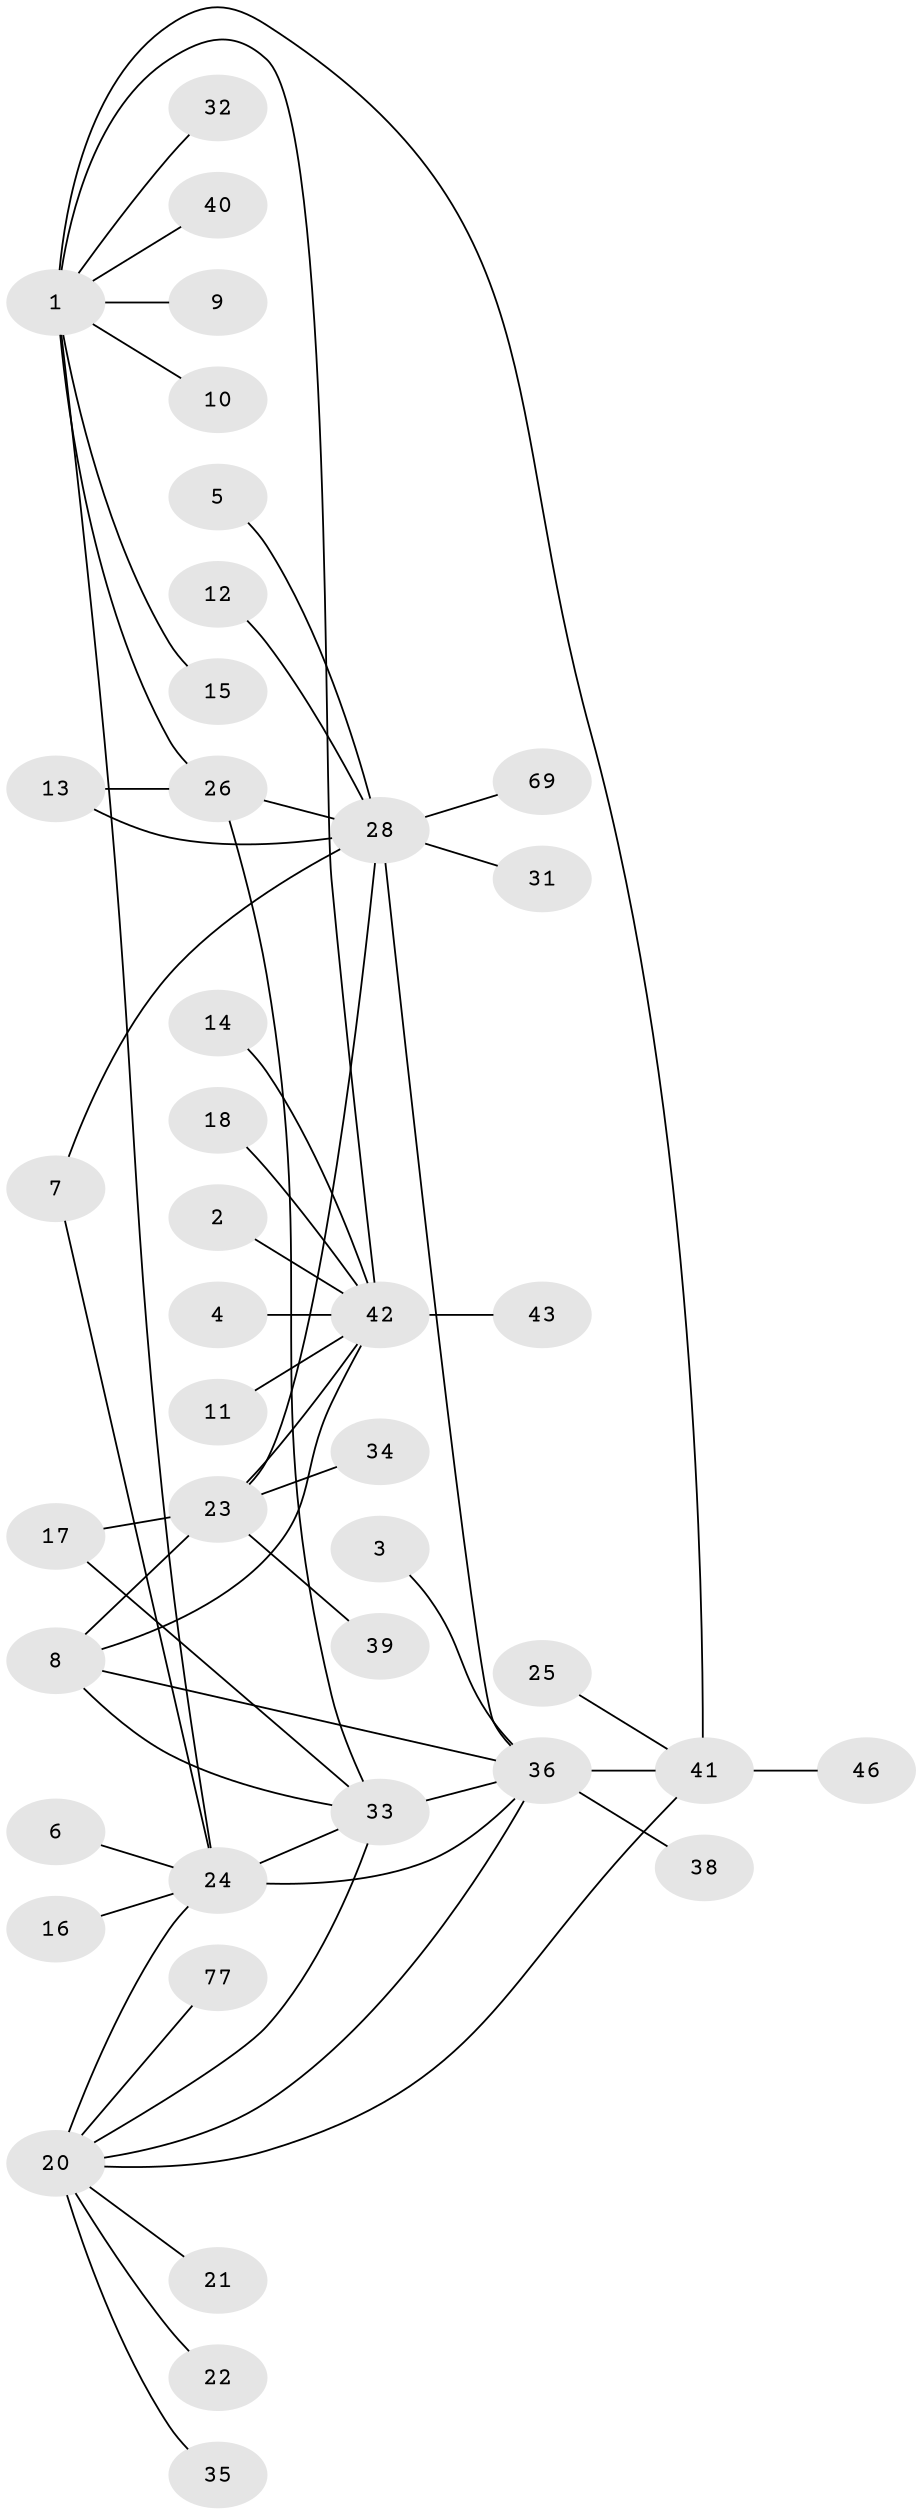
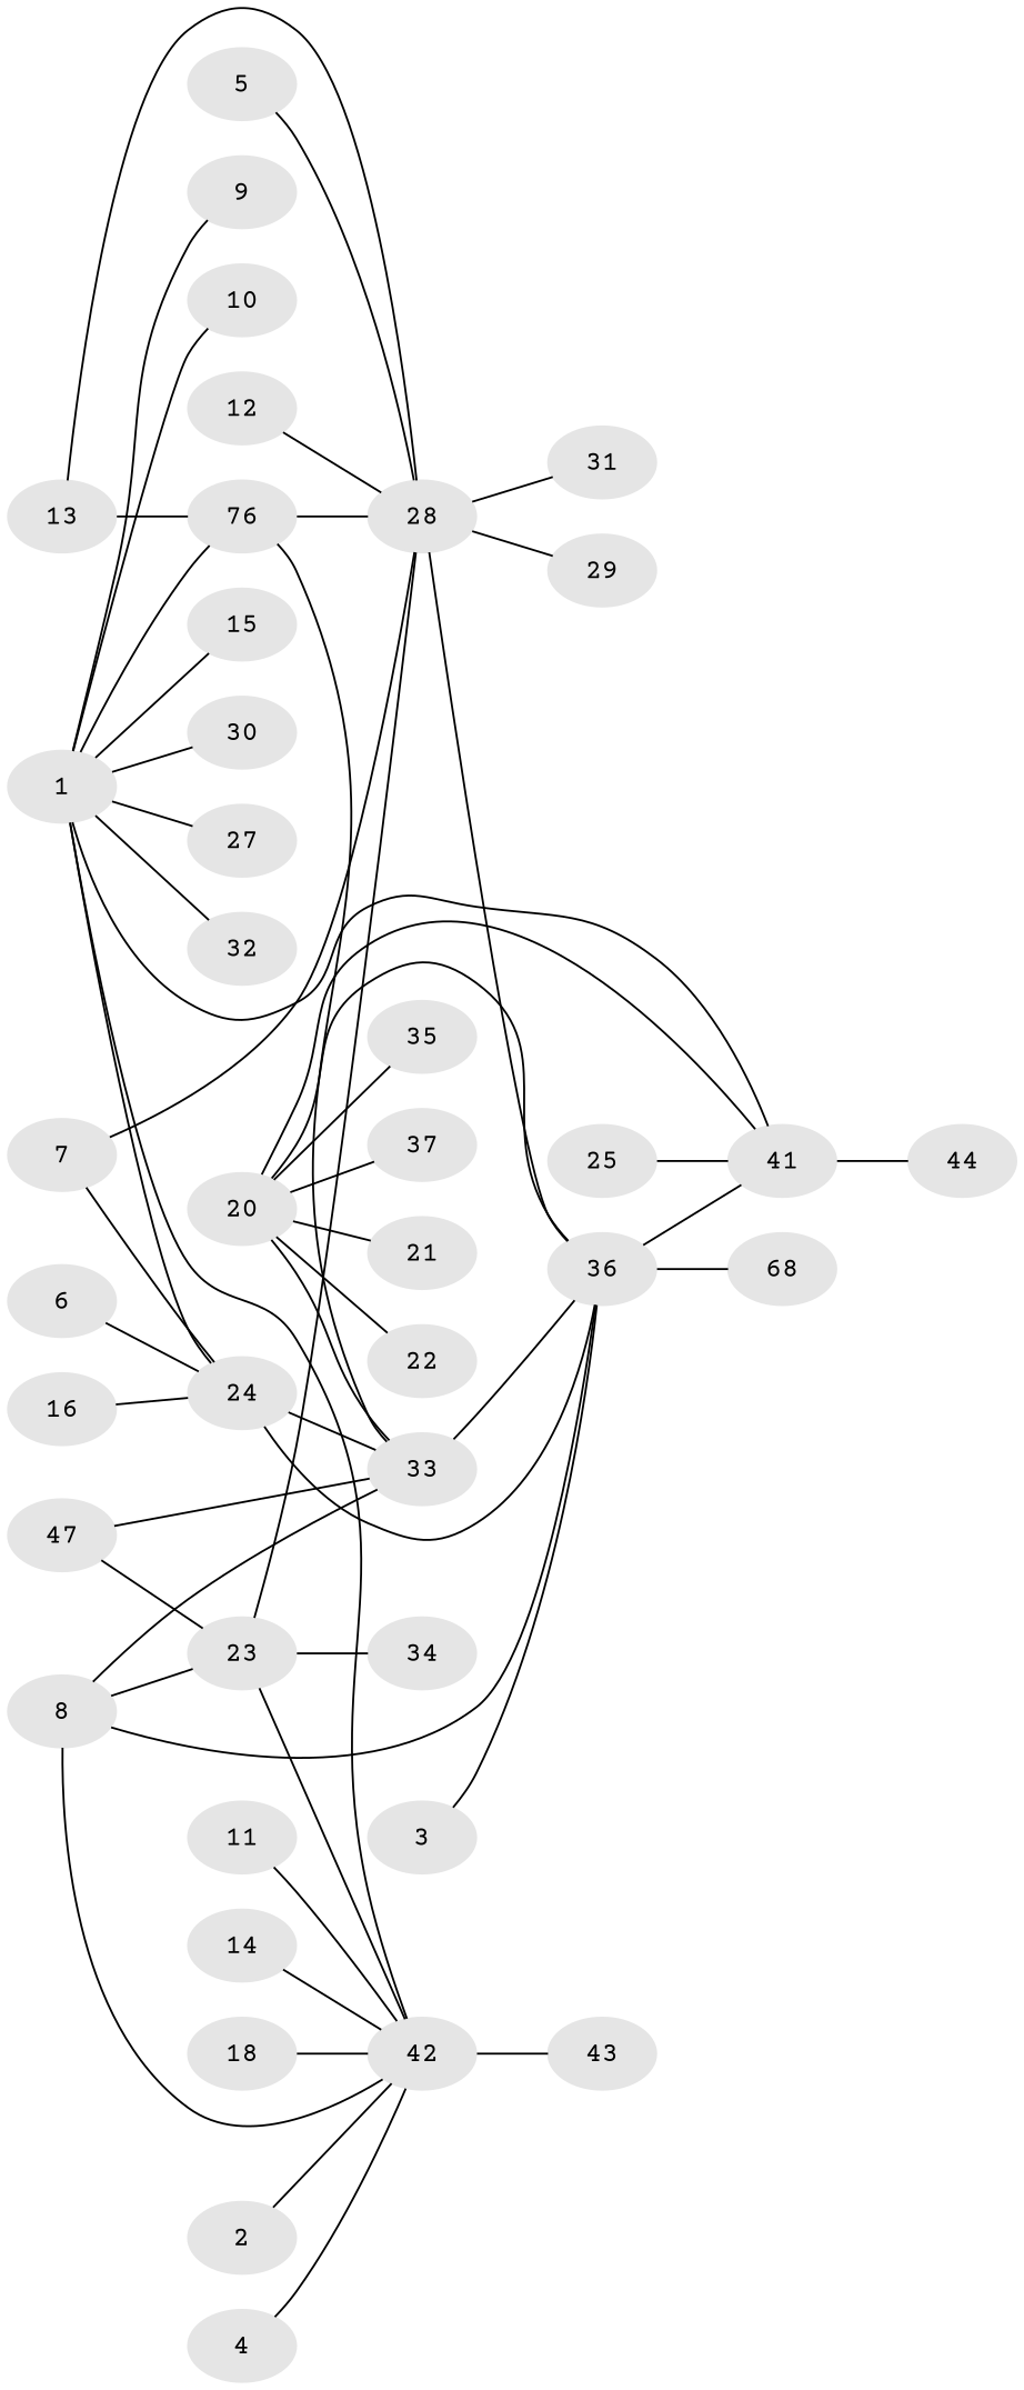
  graph {
    fontname="Courier Prime"
    rankdir=LR
    node [color=gray90 fontname="Courier Prime" style=filled]
    edge [fontname="Courier Prime" weight=1.0]
    1
    9
    10
    15
    24
-   26
+   26 [label=76]
+   27
    32
-   40
+   40 [label=30]
    41
    42
    36
    33
    28
-   44 [label=46]
+   44
    43
    2
    3
-   38
+   38 [label=68]
    4
    5
-   29 [label=69]
+   29
    31
    6
    7
    8
    23
    34
-   39
    11
    12
    13
    14
    16
-   17
+   17 [label=47]
    18
    20
    21
    22
    35
-   37 [label=77]
+   37
    25
    1 -- 9
    1 -- 10
    1 -- 15
    1 -- 24
    1 -- 26
+   1 -- 27
    1 -- 32
    1 -- 40
    1 -- 41
    1 -- 42
    24 -- 36
    24 -- 33
    26 -- 33
    26 -- 28 [weight=2.0]
    41 -- 44
    42 -- 43
    36 -- 41 [weight=3.0]
    36 -- 38
    33 -- 36
    28 -- 36
    28 -- 29
    28 -- 31
    2 -- 42
    3 -- 36
    4 -- 42
    5 -- 28
    6 -- 24
    7 -- 24
    7 -- 28
    8 -- 42 [weight=2.0]
    8 -- 36
    8 -- 33
    8 -- 23 [weight=2.0]
    23 -- 42
    23 -- 28
    23 -- 34
-   23 -- 39
    11 -- 42
    12 -- 28
    13 -- 26 [weight=2.0]
    13 -- 28
    14 -- 42
    16 -- 24
    17 -- 33
    17 -- 23
    18 -- 42
-   20 -- 24
    20 -- 41
    20 -- 36
    20 -- 33
    20 -- 21
    20 -- 22
    20 -- 35
    20 -- 37
    25 -- 41
  }
